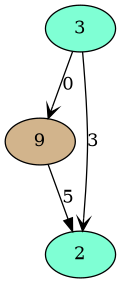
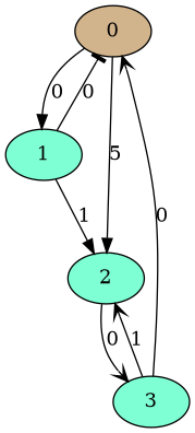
  digraph {
    node [fillcolor=aquamarine style=filled]
    edge [arrowhead=normal]
-   0 [fillcolor=tan label=9]
+   0 [fillcolor=tan]
+   1
    2
    3
+   0 -> 1 [label=0]
    0 -> 2 [label=5]
+   1 -> 0 [arrowhead=tee label=0]
+   1 -> 2 [label=1]
+   2 -> 3 [arrowhead=vee label=0]
    3 -> 0 [arrowhead=vee label=0]
-   3 -> 2 [arrowhead=vee label=3]
+   3 -> 2 [arrowhead=vee label=1]
  }
